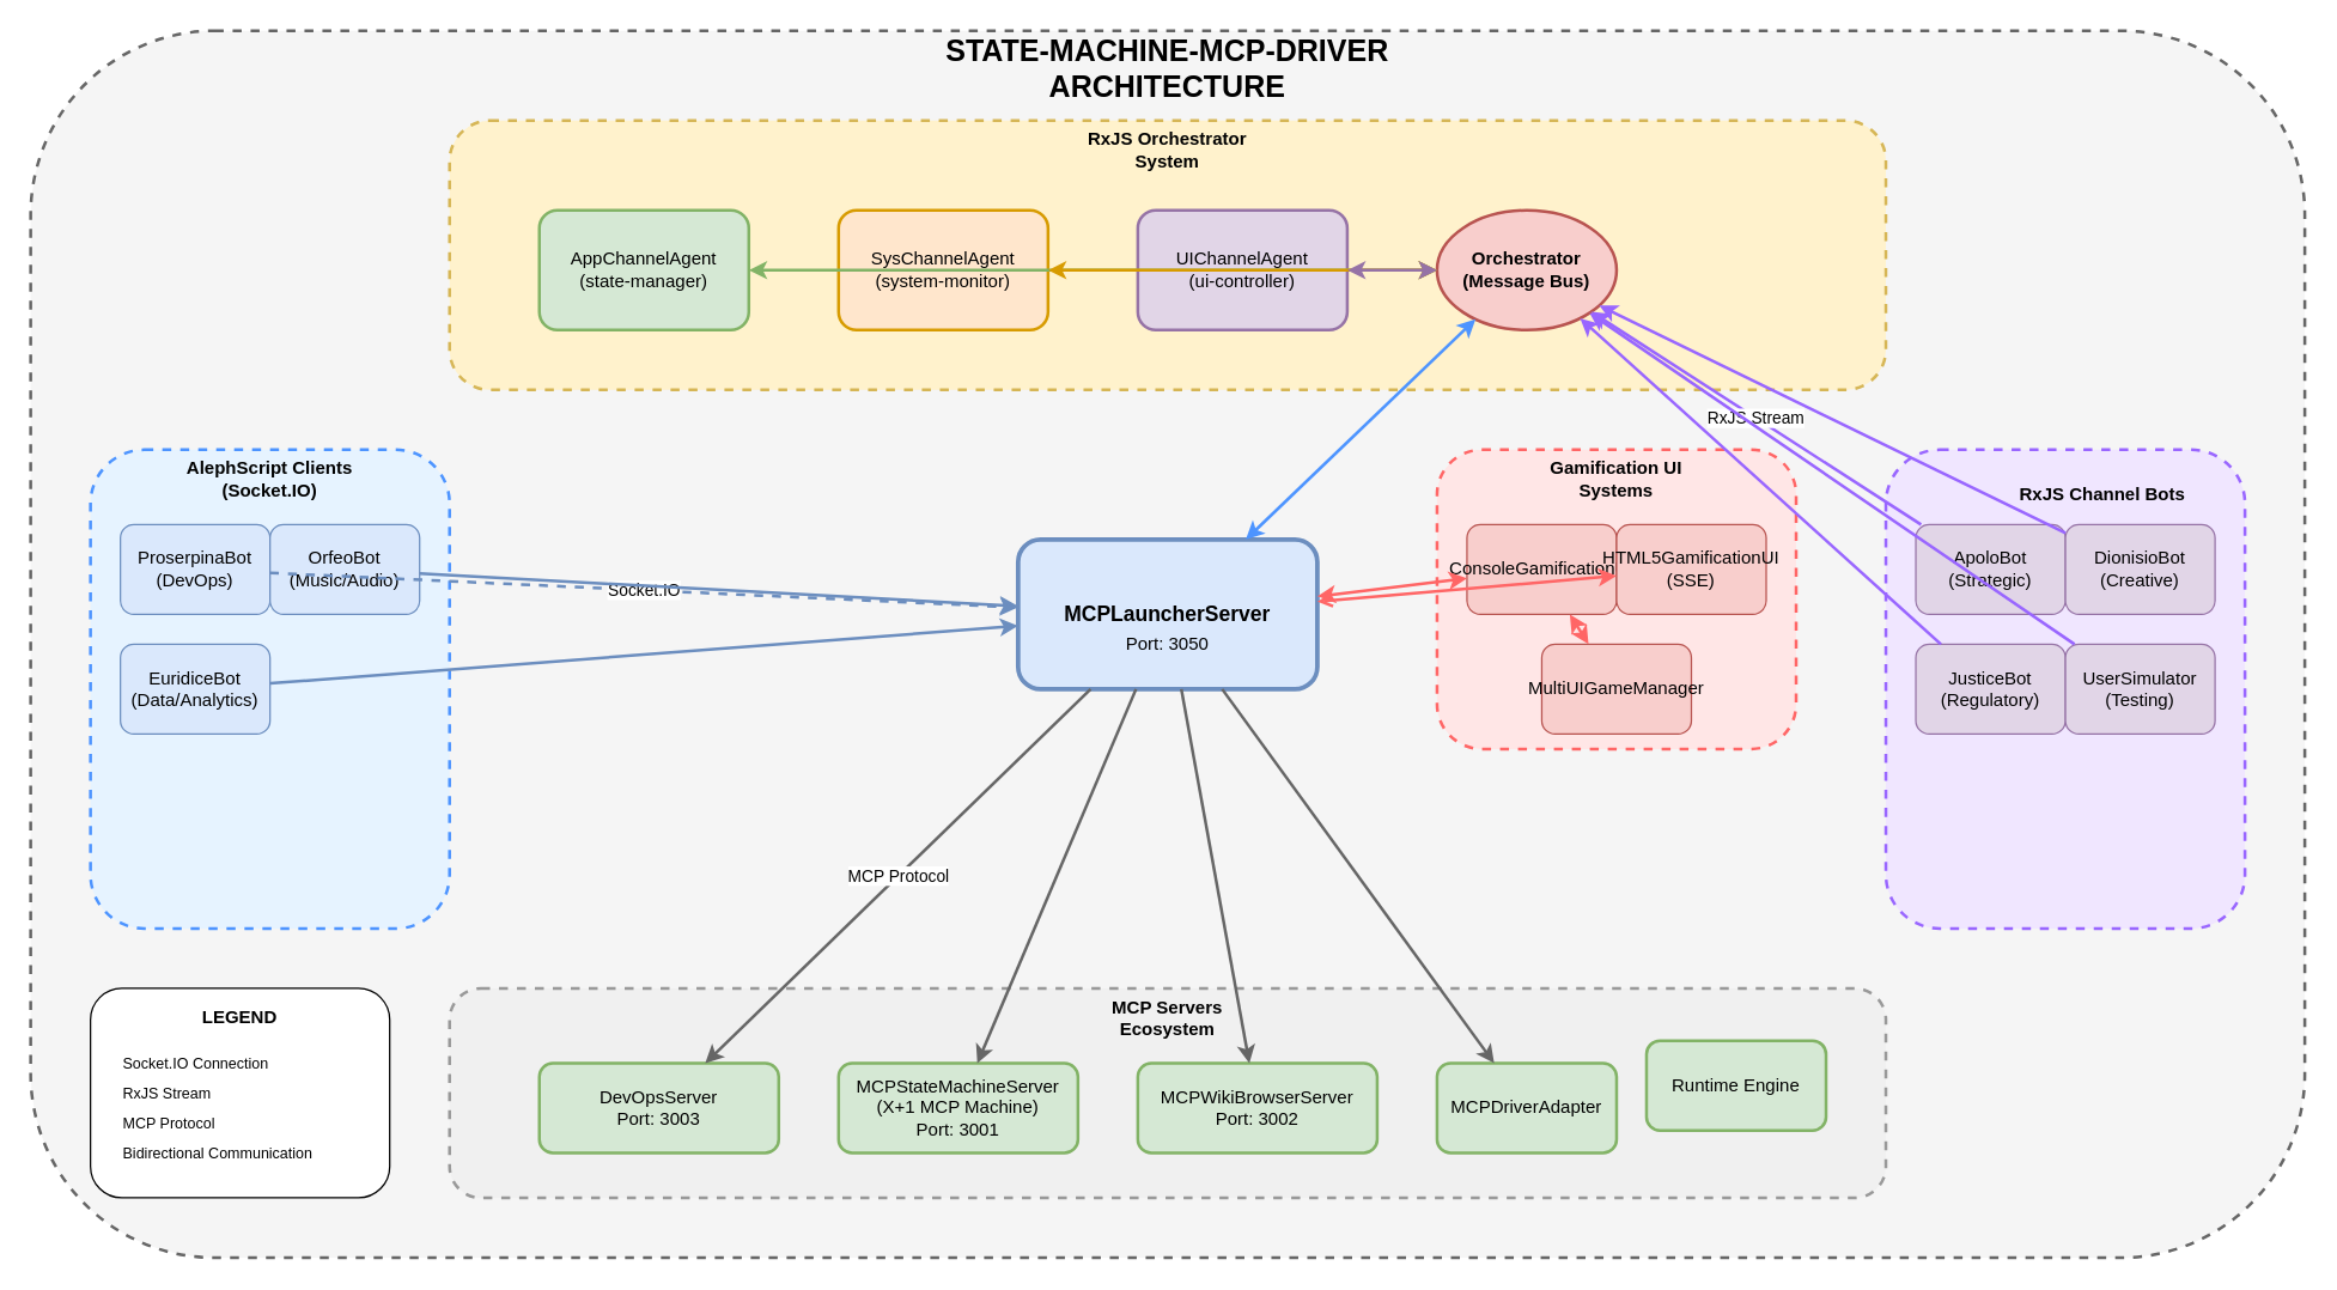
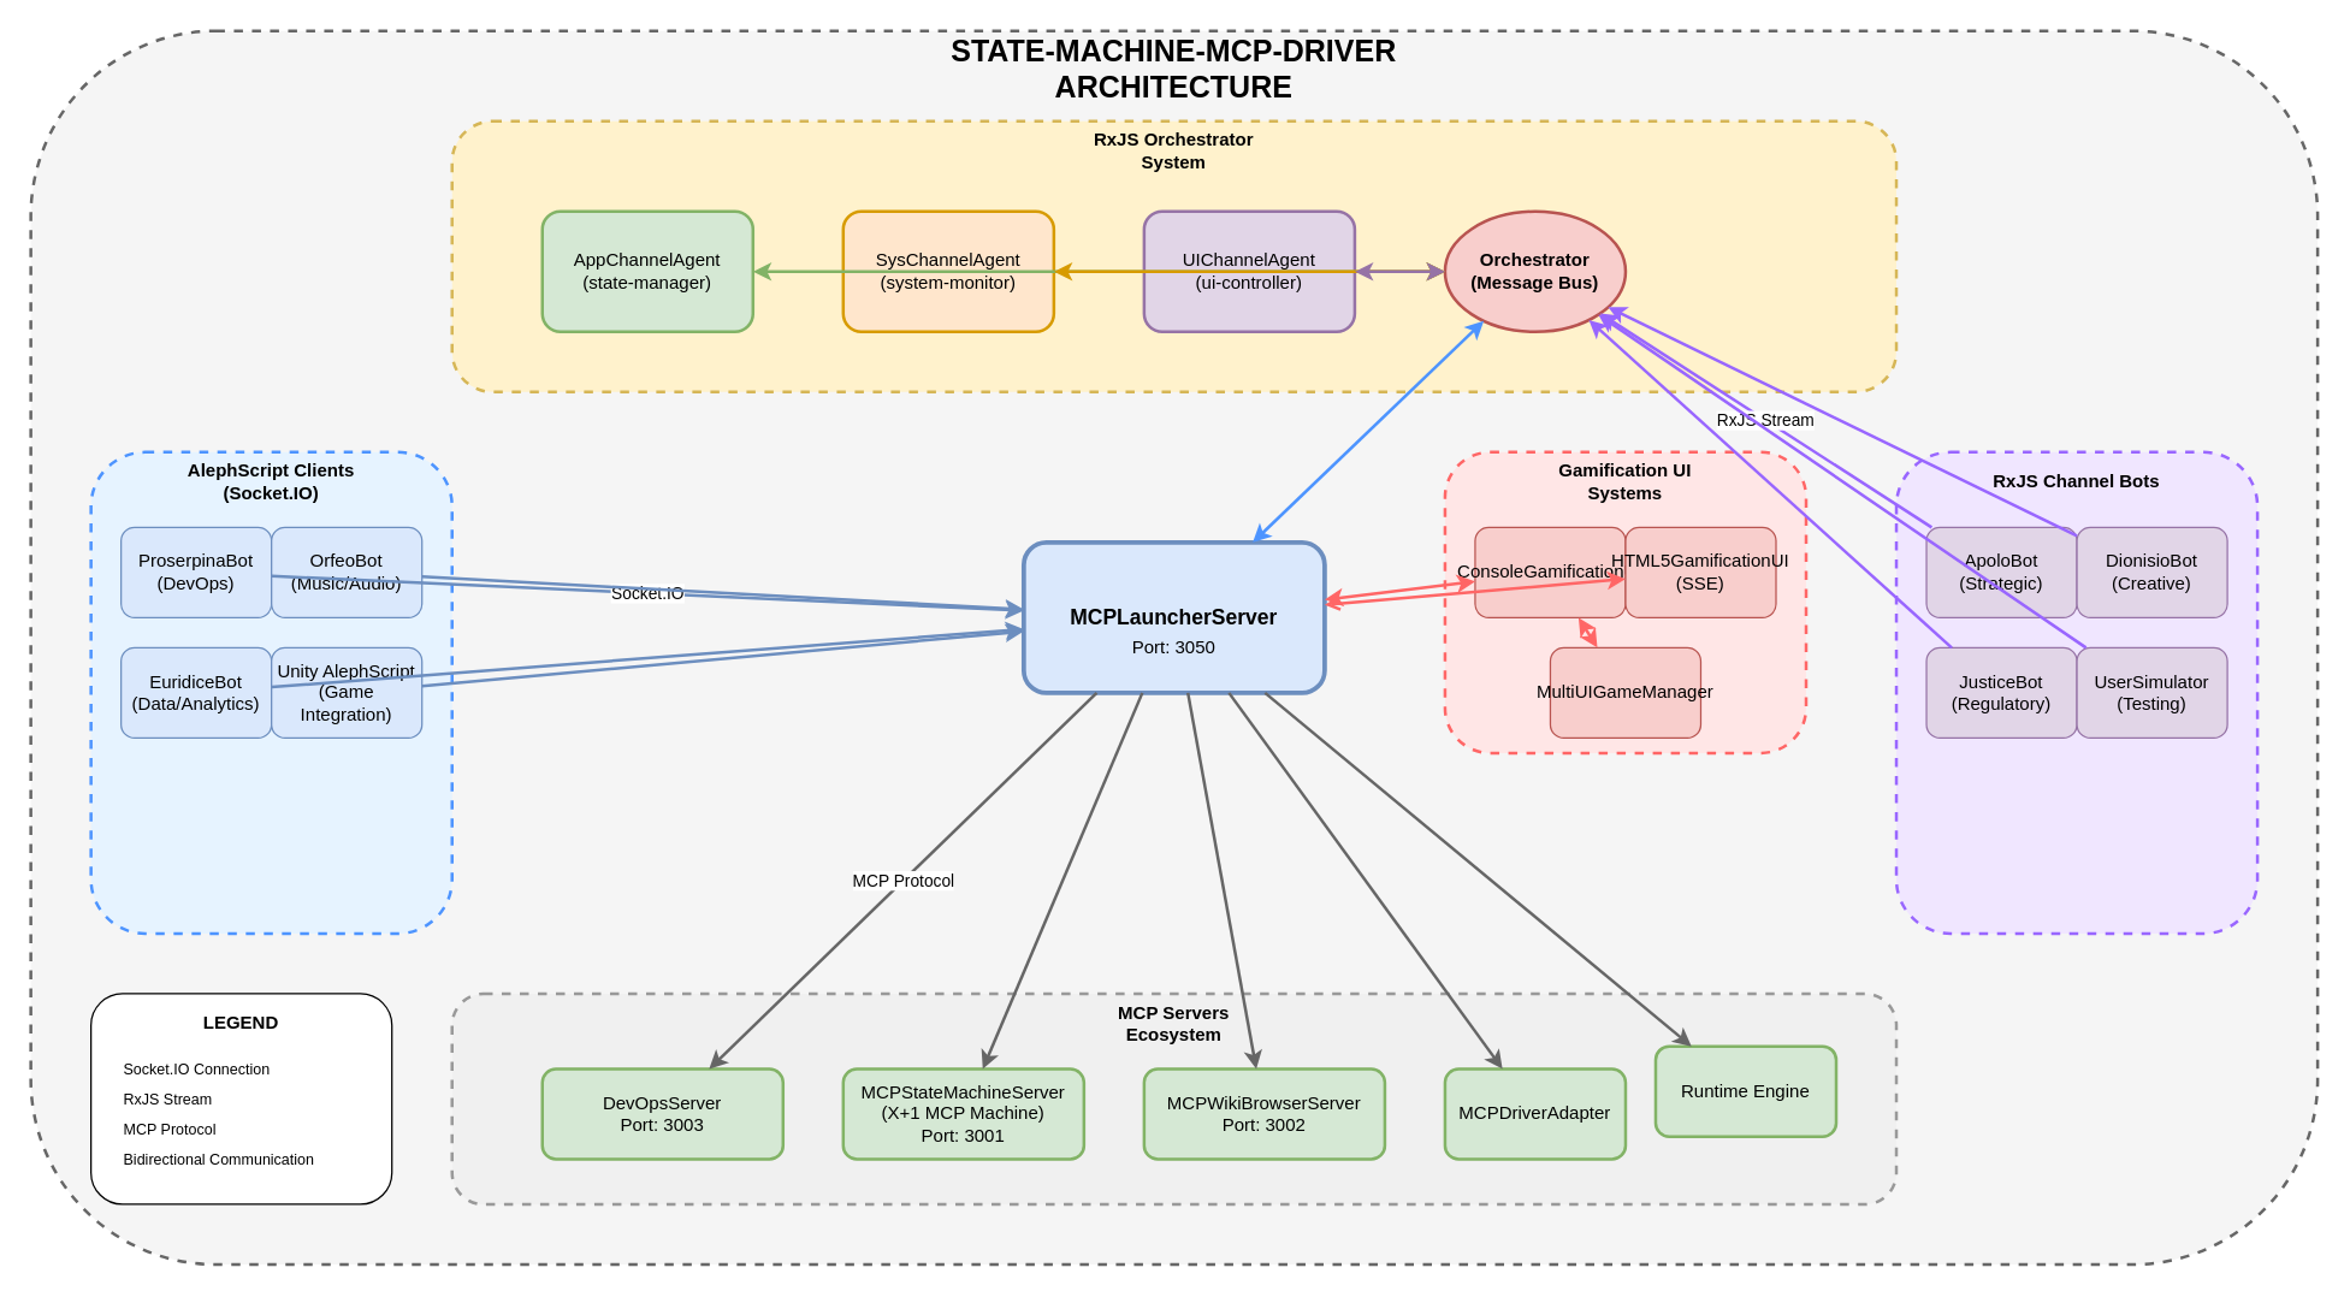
  <mxCell id="0" />
  <mxCell id="1" parent="0" />
  <mxCell id="2" value="" style="rounded=1;whiteSpace=wrap;html=1;fillColor=#f5f5f5;strokeColor=#666666;strokeWidth=2;dashed=1;" vertex="1" parent="1"><mxGeometry x="20" y="20" width="1520" height="820" as="geometry" /></mxCell>
  <mxCell id="3" value="STATE-MACHINE-MCP-DRIVER ARCHITECTURE" style="text;html=1;strokeColor=none;fillColor=none;align=center;verticalAlign=middle;whiteSpace=wrap;rounded=0;fontSize=20;fontStyle=1" vertex="1" parent="1"><mxGeometry x="580" width="400" height="30" as="geometry" y="30" /></mxCell>
  <mxCell id="4" value="MCPLauncherServer" style="rounded=1;whiteSpace=wrap;html=1;fillColor=#dae8fc;strokeColor=#6c8ebf;strokeWidth=3;fontStyle=1;fontSize=14;" vertex="1" parent="1"><mxGeometry x="680" y="360" width="200" height="100" as="geometry" /></mxCell>
  <mxCell id="5" value="Port: 3050" style="text;html=1;strokeColor=none;fillColor=none;align=center;verticalAlign=middle;whiteSpace=wrap;rounded=0;" vertex="1" parent="1"><mxGeometry x="730" y="420" width="100" height="20" as="geometry" /></mxCell>
  <mxCell id="6" value="" style="rounded=1;whiteSpace=wrap;html=1;fillColor=#fff2cc;strokeColor=#d6b656;strokeWidth=2;dashed=1;" vertex="1" parent="1"><mxGeometry x="300" y="80" width="960" height="180" as="geometry" /></mxCell>
  <mxCell id="7" value="RxJS Orchestrator System" style="text;html=1;strokeColor=none;fillColor=none;align=center;verticalAlign=middle;whiteSpace=wrap;rounded=0;fontStyle=1;fontSize=12;" vertex="1" parent="1"><mxGeometry x="710" y="90" width="140" height="20" as="geometry" /></mxCell>
  <mxCell id="8" value="AppChannelAgent&lt;br&gt;(state-manager)" style="rounded=1;whiteSpace=wrap;html=1;fillColor=#d5e8d4;strokeColor=#82b366;strokeWidth=2;" vertex="1" parent="1"><mxGeometry x="360" y="140" width="140" height="80" as="geometry" /></mxCell>
  <mxCell id="9" value="SysChannelAgent&lt;br&gt;(system-monitor)" style="rounded=1;whiteSpace=wrap;html=1;fillColor=#ffe6cc;strokeColor=#d79b00;strokeWidth=2;" vertex="1" parent="1"><mxGeometry x="560" y="140" width="140" height="80" as="geometry" /></mxCell>
  <mxCell id="10" value="UIChannelAgent&lt;br&gt;(ui-controller)" style="rounded=1;whiteSpace=wrap;html=1;fillColor=#e1d5e7;strokeColor=#9673a6;strokeWidth=2;" vertex="1" parent="1"><mxGeometry x="760" y="140" width="140" height="80" as="geometry" /></mxCell>
  <mxCell id="11" value="Orchestrator&lt;br&gt;(Message Bus)" style="ellipse;whiteSpace=wrap;html=1;fillColor=#f8cecc;strokeColor=#b85450;strokeWidth=2;fontStyle=1;" vertex="1" parent="1"><mxGeometry x="960" y="140" width="120" height="80" as="geometry" /></mxCell>
  <mxCell id="12" value="" style="rounded=1;whiteSpace=wrap;html=1;fillColor=#e6f3ff;strokeColor=#4d94ff;strokeWidth=2;dashed=1;" vertex="1" parent="1"><mxGeometry x="60" y="300" width="240" height="320" as="geometry" /></mxCell>
  <mxCell id="13" value="AlephScript Clients (Socket.IO)" style="text;html=1;strokeColor=none;fillColor=none;align=center;verticalAlign=middle;whiteSpace=wrap;rounded=0;fontStyle=1;fontSize=12;" vertex="1" parent="1"><mxGeometry x="100" y="310" width="160" height="20" as="geometry" /></mxCell>
  <mxCell id="14" value="ProserpinaBot&lt;br&gt;(DevOps)" style="rounded=1;whiteSpace=wrap;html=1;fillColor=#dae8fc;strokeColor=#6c8ebf;" vertex="1" parent="1"><mxGeometry x="80" y="350" width="100" height="60" as="geometry" /></mxCell>
  <mxCell id="15" value="OrfeoBot&lt;br&gt;(Music/Audio)" style="rounded=1;whiteSpace=wrap;html=1;fillColor=#dae8fc;strokeColor=#6c8ebf;" vertex="1" parent="1"><mxGeometry x="180" y="350" width="100" height="60" as="geometry" /></mxCell>
  <mxCell id="16" value="EuridiceBot&lt;br&gt;(Data/Analytics)" style="rounded=1;whiteSpace=wrap;html=1;fillColor=#dae8fc;strokeColor=#6c8ebf;" vertex="1" parent="1"><mxGeometry x="80" y="430" width="100" height="60" as="geometry" /></mxCell>
+ <mxCell id="17" value="Unity AlephScript&lt;br&gt;(Game Integration)" style="rounded=1;whiteSpace=wrap;html=1;fillColor=#dae8fc;strokeColor=#6c8ebf;" vertex="1" parent="1"><mxGeometry x="180" y="430" width="100" height="60" as="geometry" /></mxCell>
  <mxCell id="18" value="" style="rounded=1;whiteSpace=wrap;html=1;fillColor=#f0e6ff;strokeColor=#9966ff;strokeWidth=2;dashed=1;" vertex="1" parent="1"><mxGeometry x="1260" y="300" width="240" height="320" as="geometry" /></mxCell>
- <mxCell id="19" value="RxJS Channel Bots" style="text;html=1;strokeColor=none;fillColor=none;align=center;verticalAlign=middle;whiteSpace=wrap;rounded=0;fontStyle=1;fontSize=12;" vertex="1" parent="1"><mxGeometry x="1345" y="320" width="120" height="20" as="geometry" /></mxCell>
+ <mxCell id="19" value="RxJS Channel Bots" style="text;html=1;strokeColor=none;fillColor=none;align=center;verticalAlign=middle;whiteSpace=wrap;rounded=0;fontStyle=1;fontSize=12;" vertex="1" parent="1"><mxGeometry x="1320" y="310" width="120" height="20" as="geometry" /></mxCell>
  <mxCell id="20" value="ApoloBot&lt;br&gt;(Strategic)" style="rounded=1;whiteSpace=wrap;html=1;fillColor=#e1d5e7;strokeColor=#9673a6;" vertex="1" parent="1"><mxGeometry x="1280" y="350" width="100" height="60" as="geometry" /></mxCell>
  <mxCell id="21" value="DionisioBot&lt;br&gt;(Creative)" style="rounded=1;whiteSpace=wrap;html=1;fillColor=#e1d5e7;strokeColor=#9673a6;" vertex="1" parent="1"><mxGeometry x="1380" y="350" width="100" height="60" as="geometry" /></mxCell>
  <mxCell id="22" value="JusticeBot&lt;br&gt;(Regulatory)" style="rounded=1;whiteSpace=wrap;html=1;fillColor=#e1d5e7;strokeColor=#9673a6;" vertex="1" parent="1"><mxGeometry x="1280" y="430" width="100" height="60" as="geometry" /></mxCell>
  <mxCell id="23" value="UserSimulator&lt;br&gt;(Testing)" style="rounded=1;whiteSpace=wrap;html=1;fillColor=#e1d5e7;strokeColor=#9673a6;" vertex="1" parent="1"><mxGeometry x="1380" y="430" width="100" height="60" as="geometry" /></mxCell>
  <mxCell id="24" value="" style="rounded=1;whiteSpace=wrap;html=1;fillColor=#ffe6e6;strokeColor=#ff6666;strokeWidth=2;dashed=1;" vertex="1" parent="1"><mxGeometry x="960" y="300" width="240" height="200" as="geometry" /></mxCell>
  <mxCell id="25" value="Gamification UI Systems" style="text;html=1;strokeColor=none;fillColor=none;align=center;verticalAlign=middle;whiteSpace=wrap;rounded=0;fontStyle=1;fontSize=12;" vertex="1" parent="1"><mxGeometry x="1020" y="310" width="120" height="20" as="geometry" /></mxCell>
  <mxCell id="26" value="ConsoleGamificationUI" style="rounded=1;whiteSpace=wrap;html=1;fillColor=#f8cecc;strokeColor=#b85450;" vertex="1" parent="1"><mxGeometry x="980" y="350" width="100" height="60" as="geometry" /></mxCell>
  <mxCell id="27" value="HTML5GamificationUI&lt;br&gt;(SSE)" style="rounded=1;whiteSpace=wrap;html=1;fillColor=#f8cecc;strokeColor=#b85450;" vertex="1" parent="1"><mxGeometry x="1080" y="350" width="100" height="60" as="geometry" /></mxCell>
  <mxCell id="28" value="MultiUIGameManager" style="rounded=1;whiteSpace=wrap;html=1;fillColor=#f8cecc;strokeColor=#b85450;" vertex="1" parent="1"><mxGeometry x="1030" y="430" width="100" height="60" as="geometry" /></mxCell>
  <mxCell id="29" value="" style="rounded=1;whiteSpace=wrap;html=1;fillColor=#f0f0f0;strokeColor=#999999;strokeWidth=2;dashed=1;" vertex="1" parent="1"><mxGeometry x="300" y="660" width="960" height="140" as="geometry" /></mxCell>
  <mxCell id="30" value="MCP Servers Ecosystem" style="text;html=1;strokeColor=none;fillColor=none;align=center;verticalAlign=middle;whiteSpace=wrap;rounded=0;fontStyle=1;fontSize=12;" vertex="1" parent="1"><mxGeometry x="730" y="670" width="100" height="20" as="geometry" /></mxCell>
  <mxCell id="31" value="DevOpsServer&lt;br&gt;Port: 3003" style="rounded=1;whiteSpace=wrap;html=1;fillColor=#d5e8d4;strokeColor=#82b366;strokeWidth=2;" vertex="1" parent="1"><mxGeometry x="360" y="710" width="160" height="60" as="geometry" /></mxCell>
  <mxCell id="32" value="MCPStateMachineServer&lt;br&gt;(X+1 MCP Machine)&lt;br&gt;Port: 3001" style="rounded=1;whiteSpace=wrap;html=1;fillColor=#d5e8d4;strokeColor=#82b366;strokeWidth=2;" vertex="1" parent="1"><mxGeometry x="560" y="710" width="160" height="60" as="geometry" /></mxCell>
  <mxCell id="33" value="MCPWikiBrowserServer&lt;br&gt;Port: 3002" style="rounded=1;whiteSpace=wrap;html=1;fillColor=#d5e8d4;strokeColor=#82b366;strokeWidth=2;" vertex="1" parent="1"><mxGeometry x="760" y="710" width="160" height="60" as="geometry" /></mxCell>
  <mxCell id="34" value="MCPDriverAdapter" style="rounded=1;whiteSpace=wrap;html=1;fillColor=#d5e8d4;strokeColor=#82b366;strokeWidth=2;" vertex="1" parent="1"><mxGeometry x="960" y="710" width="120" height="60" as="geometry" /></mxCell>
  <mxCell id="35" value="Runtime Engine" style="rounded=1;whiteSpace=wrap;html=1;fillColor=#d5e8d4;strokeColor=#82b366;strokeWidth=2;" vertex="1" parent="1"><mxGeometry x="1100" y="695" width="120" height="60" as="geometry" /></mxCell>
  <mxCell id="36" value="" style="endArrow=classic;startArrow=classic;html=1;strokeWidth=2;strokeColor=#4d94ff;" edge="1" parent="1" source="4" target="11"><mxGeometry relative="1" as="geometry" /></mxCell>
  <mxCell id="37" value="" style="endArrow=classic;startArrow=classic;html=1;strokeWidth=2;strokeColor=#82b366;" edge="1" parent="1" source="8" target="11"><mxGeometry relative="1" as="geometry" /></mxCell>
  <mxCell id="38" value="" style="endArrow=classic;startArrow=classic;html=1;strokeWidth=2;strokeColor=#d79b00;" edge="1" parent="1" source="9" target="11"><mxGeometry relative="1" as="geometry" /></mxCell>
  <mxCell id="39" value="" style="endArrow=classic;startArrow=classic;html=1;strokeWidth=2;strokeColor=#9673a6;" edge="1" parent="1" source="10" target="11"><mxGeometry relative="1" as="geometry" /></mxCell>
- <mxCell id="40" value="Socket.IO" style="endArrow=classic;html=1;strokeWidth=2;strokeColor=#6c8ebf;curved=1;dashed=1;" edge="1" parent="1" source="14" target="4"><mxGeometry relative="1" as="geometry" /></mxCell>
+ <mxCell id="40" value="Socket.IO" style="endArrow=classic;html=1;strokeWidth=2;strokeColor=#6c8ebf;curved=1;" edge="1" parent="1" source="14" target="4"><mxGeometry relative="1" as="geometry" /></mxCell>
  <mxCell id="41" value="" style="endArrow=classic;html=1;strokeWidth=2;strokeColor=#6c8ebf;curved=1;" edge="1" parent="1" source="15" target="4"><mxGeometry relative="1" as="geometry" /></mxCell>
  <mxCell id="42" value="" style="endArrow=classic;html=1;strokeWidth=2;strokeColor=#6c8ebf;curved=1;" edge="1" parent="1" source="16" target="4"><mxGeometry relative="1" as="geometry" /></mxCell>
+ <mxCell id="43" value="" style="endArrow=classic;html=1;strokeWidth=2;strokeColor=#6c8ebf;curved=1;" edge="1" parent="1" source="17" target="4"><mxGeometry relative="1" as="geometry" /></mxCell>
  <mxCell id="44" value="RxJS Stream" style="endArrow=classic;html=1;strokeWidth=2;strokeColor=#9966ff;curved=1;" edge="1" parent="1" source="20" target="11"><mxGeometry relative="1" as="geometry" /></mxCell>
  <mxCell id="45" value="" style="endArrow=classic;html=1;strokeWidth=2;strokeColor=#9966ff;curved=1;" edge="1" parent="1" source="21" target="11"><mxGeometry relative="1" as="geometry" /></mxCell>
  <mxCell id="46" value="" style="endArrow=classic;html=1;strokeWidth=2;strokeColor=#9966ff;curved=1;" edge="1" parent="1" source="22" target="11"><mxGeometry relative="1" as="geometry" /></mxCell>
  <mxCell id="47" value="" style="endArrow=classic;html=1;strokeWidth=2;strokeColor=#9966ff;curved=1;" edge="1" parent="1" source="23" target="11"><mxGeometry relative="1" as="geometry" /></mxCell>
  <mxCell id="48" value="" style="endArrow=classic;startArrow=classic;html=1;strokeWidth=2;strokeColor=#ff6666;" edge="1" parent="1" source="26" target="4"><mxGeometry relative="1" as="geometry" /></mxCell>
  <mxCell id="49" value="" style="endArrow=open;startArrow=classic;html=1;strokeWidth=2;strokeColor=#ff6666;" edge="1" parent="1" source="27" target="4"><mxGeometry relative="1" as="geometry" /></mxCell>
  <mxCell id="50" value="" style="endArrow=classic;startArrow=classic;html=1;strokeWidth=2;strokeColor=#ff6666;" edge="1" parent="1" source="28" target="26"><mxGeometry relative="1" as="geometry" /></mxCell>
  <mxCell id="51" value="MCP Protocol" style="endArrow=classic;html=1;strokeWidth=2;strokeColor=#666666;" edge="1" parent="1" source="4" target="31"><mxGeometry relative="1" as="geometry" /></mxCell>
  <mxCell id="52" value="" style="endArrow=classic;html=1;strokeWidth=2;strokeColor=#666666;" edge="1" parent="1" source="4" target="32"><mxGeometry relative="1" as="geometry" /></mxCell>
  <mxCell id="53" value="" style="endArrow=classic;html=1;strokeWidth=2;strokeColor=#666666;" edge="1" parent="1" source="4" target="33"><mxGeometry relative="1" as="geometry" /></mxCell>
  <mxCell id="54" value="" style="endArrow=classic;html=1;strokeWidth=2;strokeColor=#666666;" edge="1" parent="1" source="4" target="34"><mxGeometry relative="1" as="geometry" /></mxCell>
+ <mxCell id="55" value="" style="endArrow=classic;html=1;strokeWidth=2;strokeColor=#666666;" edge="1" parent="1" source="4" target="35"><mxGeometry relative="1" as="geometry" /></mxCell>
  <mxCell id="56" value="" style="rounded=1;whiteSpace=wrap;html=1;fillColor=#ffffff;strokeColor=#000000;strokeWidth=1;" vertex="1" parent="1"><mxGeometry x="60" y="660" width="200" height="140" as="geometry" /></mxCell>
  <mxCell id="57" value="LEGEND" style="text;html=1;strokeColor=none;fillColor=none;align=center;verticalAlign=middle;whiteSpace=wrap;rounded=0;fontStyle=1;" vertex="1" parent="1"><mxGeometry x="110" y="670" width="100" height="20" as="geometry" /></mxCell>
  <mxCell id="58" value="Socket.IO Connection" style="text;html=1;strokeColor=none;fillColor=none;align=left;verticalAlign=middle;whiteSpace=wrap;rounded=0;fontSize=10;" vertex="1" parent="1"><mxGeometry x="80" y="700" width="120" height="20" as="geometry" /></mxCell>
  <mxCell id="59" value="RxJS Stream" style="text;html=1;strokeColor=none;fillColor=none;align=left;verticalAlign=middle;whiteSpace=wrap;rounded=0;fontSize=10;" vertex="1" parent="1"><mxGeometry x="80" y="720" width="120" height="20" as="geometry" /></mxCell>
  <mxCell id="60" value="MCP Protocol" style="text;html=1;strokeColor=none;fillColor=none;align=left;verticalAlign=middle;whiteSpace=wrap;rounded=0;fontSize=10;" vertex="1" parent="1"><mxGeometry x="80" y="740" width="120" height="20" as="geometry" /></mxCell>
  <mxCell id="61" value="Bidirectional Communication" style="text;html=1;strokeColor=none;fillColor=none;align=left;verticalAlign=middle;whiteSpace=wrap;rounded=0;fontSize=10;" vertex="1" parent="1"><mxGeometry x="80" y="760" width="160" height="20" as="geometry" /></mxCell>
